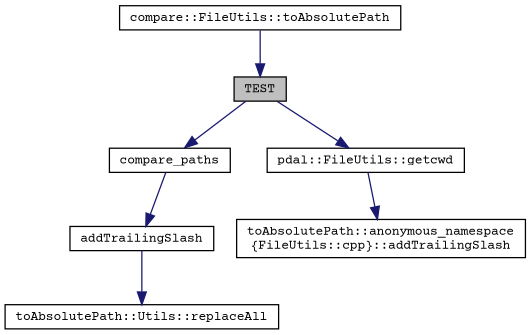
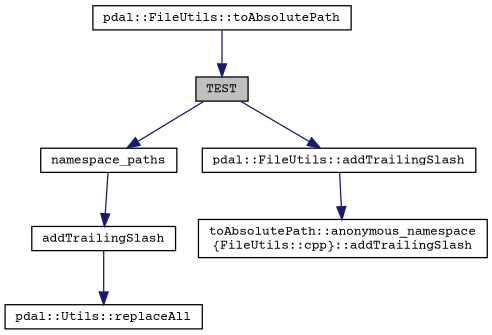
  digraph {
    fontname="Courier Prime"
    rankdir=TB
    node [color=black fillcolor=white fontname="Courier Prime" fontsize=10 shape=record style=filled]
    edge [color=midnightblue fontname="Courier Prime" fontsize=10 labelfontname=Helvetica labelfontsize=10 style=solid]
    n1 [fillcolor=grey75 fontcolor=black height=0.2 label=TEST width=0.4]
-   n2 [height=0.2 label=compare_paths width=0.4]
-   n3 [height=0.2 label="pdal::FileUtils::getcwd" width=0.4]
+   n2 [height=0.2 label=namespace_paths width=0.4]
+   n3 [height=0.2 label="pdal::FileUtils::addTrailingSlash" width=0.4]
    n4 [height=0.2 label=addTrailingSlash width=0.4]
    n5 [height=0.2 label="toAbsolutePath::anonymous_namespace\l\{FileUtils::cpp\}::addTrailingSlash" width=0.4]
-   n6 [height=0.2 label="compare::FileUtils::toAbsolutePath" width=0.4]
-   n7 [height=0.2 label="toAbsolutePath::Utils::replaceAll" width=0.4]
+   n6 [height=0.2 label="pdal::FileUtils::toAbsolutePath" width=0.4]
+   n7 [height=0.2 label="pdal::Utils::replaceAll" width=0.4]
    n1 -> n2
    n1 -> n3
    n2 -> n4
    n3 -> n5
    n4 -> n7
    n6 -> n1
  }
